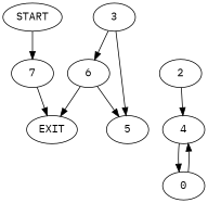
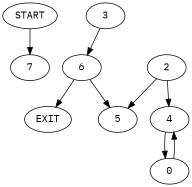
  digraph {
    fontname="IBM Plex Mono"
    node [fontname="IBM Plex Mono"]
    edge [fontname="IBM Plex Mono"]
    n1 [label=START]
    7
    n3 [label=EXIT]
    2
    4
    3
    5
    6
    n9 [label=0]
    n1 -> 7
-   7 -> n3
    2 -> 4
    4 -> n9
-   3 -> 5
+   2 -> 5
    3 -> 6
    6 -> n3
    6 -> 5
    n9 -> 4
  }
